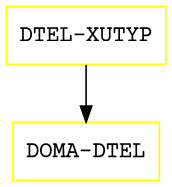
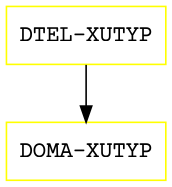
  digraph {
    fontname="Courier Prime"
    node [color=yellow shape=box fontname="Courier Prime"]
    "DTEL-XUTYP"
-   "DOMA-XUTYP" [label="DOMA-DTEL"]
+   "DOMA-XUTYP"
    "DTEL-XUTYP" -> "DOMA-XUTYP" [fontname="Courier Prime"]
  }
